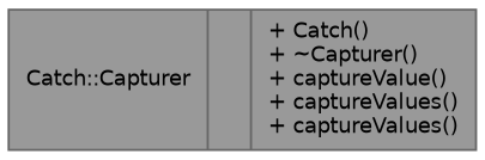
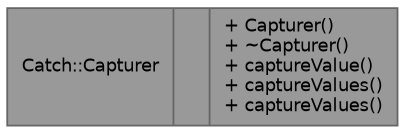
  digraph {
    rankdir=LR
    fontname="DejaVu Sans"
-   n1 [color=gray40 fillcolor=grey60 fontcolor=black fontname="DejaVu Sans" fontsize=10 height=0.2 label="{Catch::Capturer\n||+ Catch()\l+ ~Capturer()\l+ captureValue()\l+ captureValues()\l+ captureValues()\l}" shape=record style=filled width=0.4]
+   n1 [color=gray40 fillcolor=grey60 fontcolor=black fontname="DejaVu Sans" fontsize=10 height=0.2 label="{Catch::Capturer\n||+ Capturer()\l+ ~Capturer()\l+ captureValue()\l+ captureValues()\l+ captureValues()\l}" shape=record style=filled width=0.4]
  }
